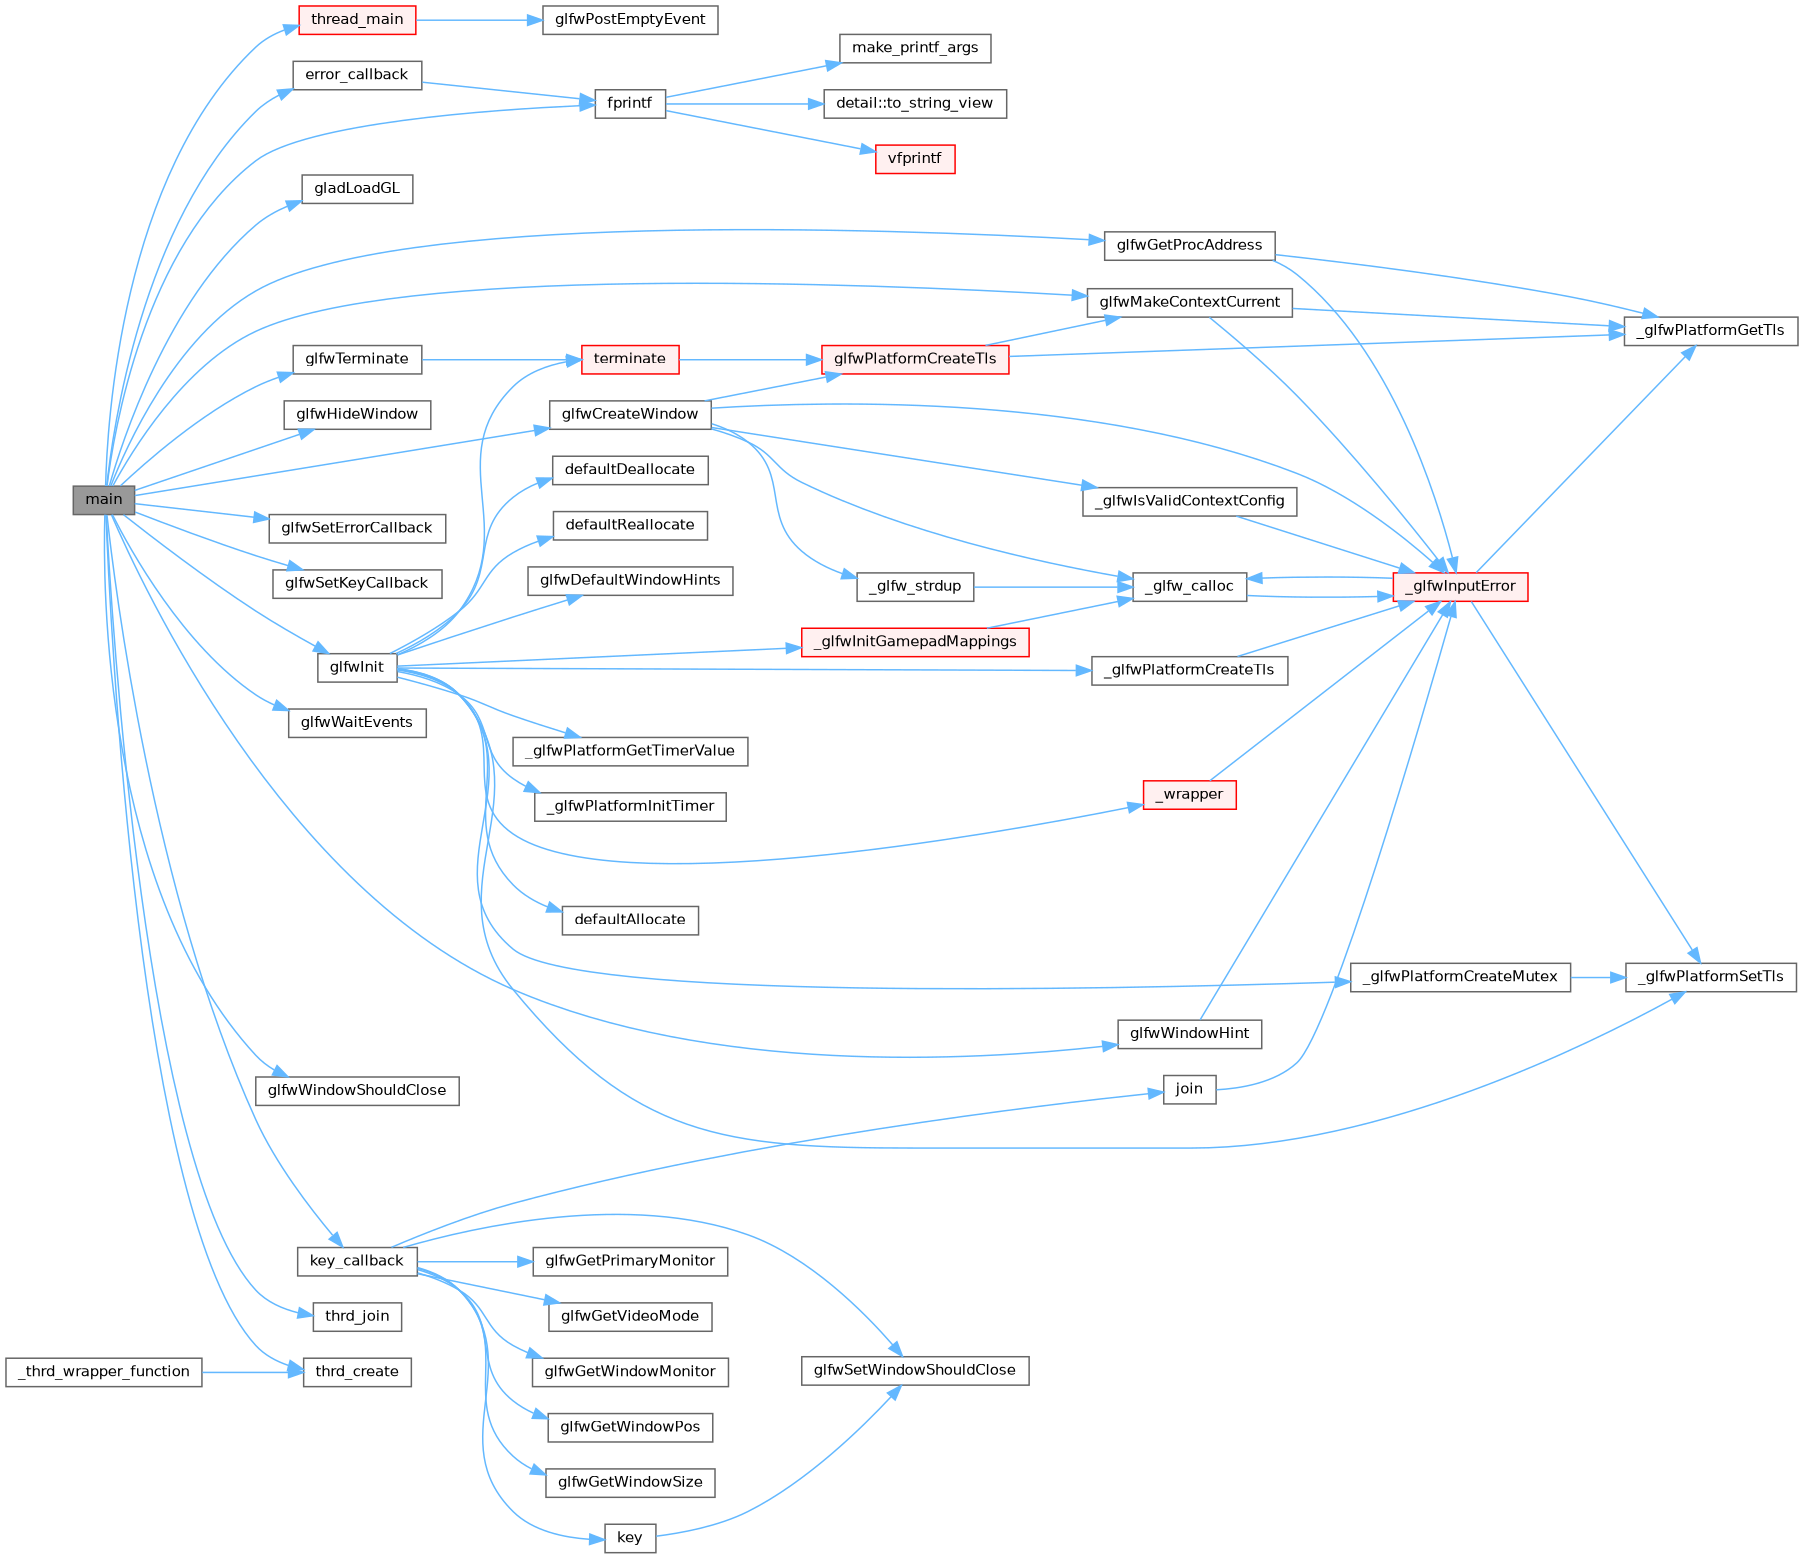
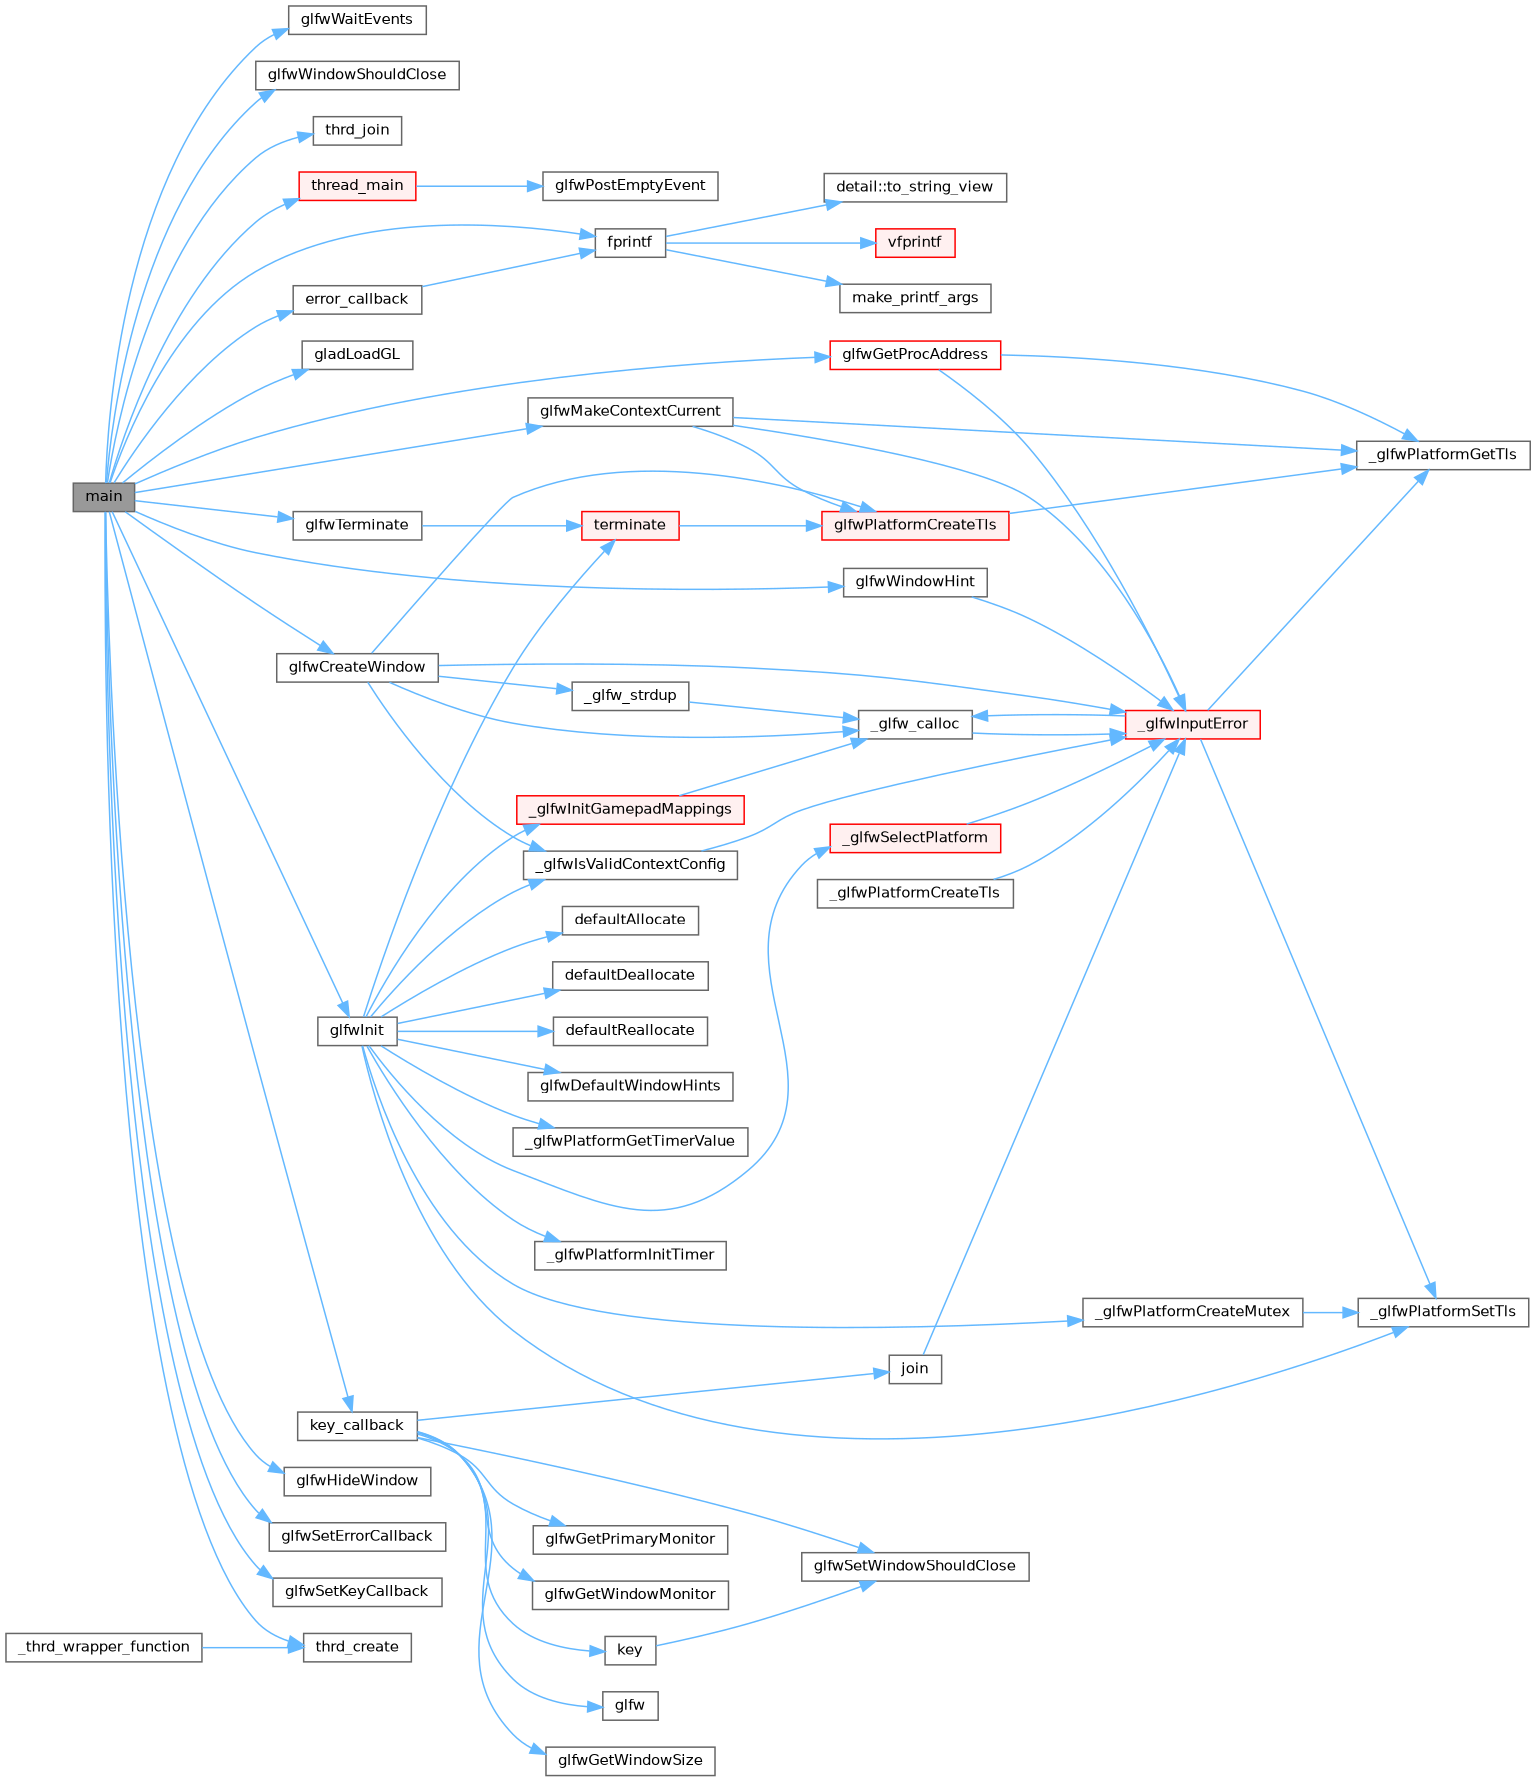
  digraph {
    rankdir=LR
    node [color=grey40 fillcolor=white fontname=Helvetica fontsize=10 shape=box style=filled]
    edge [color=steelblue1 fontname=Helvetica fontsize=10 labelfontname=Helvetica labelfontsize=10 style=solid]
    n1 [color=gray40 fillcolor=grey60 fontcolor=black height=0.2 label=main width=0.4]
    n2 [height=0.2 label=error_callback width=0.4]
    n3 [height=0.2 label=fprintf width=0.4]
    n4 [height=0.2 label=gladLoadGL width=0.4]
    n5 [height=0.2 label=glfwCreateWindow width=0.4]
    n6 [height=0.2 label=glfwMakeContextCurrent width=0.4]
-   n7 [height=0.2 label=glfwGetProcAddress width=0.4]
+   n7 [color=red height=0.2 label=glfwGetProcAddress width=0.4]
    n8 [height=0.2 label=glfwHideWindow width=0.4]
    n9 [height=0.2 label=glfwInit width=0.4]
    n10 [height=0.2 label=glfwSetErrorCallback width=0.4]
    n11 [height=0.2 label=glfwSetKeyCallback width=0.4]
    n12 [height=0.2 label=glfwTerminate width=0.4]
    n13 [height=0.2 label=glfwWaitEvents width=0.4]
    n14 [height=0.2 label=glfwWindowHint width=0.4]
    n15 [height=0.2 label=glfwWindowShouldClose width=0.4]
    n16 [height=0.2 label=key_callback width=0.4]
    n17 [height=0.2 label=thrd_create width=0.4]
    n18 [height=0.2 label=thrd_join width=0.4]
    n19 [color=red fillcolor="#FFF0F0" height=0.2 label=thread_main width=0.4]
    n20 [height=0.2 label=make_printf_args width=0.4]
    n21 [height=0.2 label="detail::to_string_view" width=0.4]
    n22 [color=red fillcolor="#FFF0F0" height=0.2 label=vfprintf width=0.4]
    n23 [height=0.2 label=_glfw_calloc width=0.4]
    n24 [color=red fillcolor="#FFF0F0" height=0.2 label=_glfwInputError width=0.4]
    n25 [height=0.2 label=_glfw_strdup width=0.4]
    n26 [height=0.2 label=_glfwIsValidContextConfig width=0.4]
    n27 [color=red fillcolor="#FFF0F0" height=0.2 label=glfwPlatformCreateTls width=0.4]
    n28 [height=0.2 label=_glfwPlatformGetTls width=0.4]
    n29 [height=0.2 label=_glfwPlatformSetTls width=0.4]
    n30 [color=red fillcolor="#FFF0F0" height=0.2 label=_glfwInitGamepadMappings width=0.4]
    n31 [height=0.2 label=_glfwPlatformCreateMutex width=0.4]
    n32 [height=0.2 label=_glfwPlatformCreateTls width=0.4]
    n33 [height=0.2 label=_glfwPlatformGetTimerValue width=0.4]
    n34 [height=0.2 label=_glfwPlatformInitTimer width=0.4]
-   n35 [color=red fillcolor="#FFF0F0" height=0.2 label=_wrapper width=0.4]
+   n35 [color=red fillcolor="#FFF0F0" height=0.2 label=_glfwSelectPlatform width=0.4]
    n36 [height=0.2 label=defaultAllocate width=0.4]
    n37 [height=0.2 label=defaultDeallocate width=0.4]
    n38 [height=0.2 label=defaultReallocate width=0.4]
    n39 [height=0.2 label=glfwDefaultWindowHints width=0.4]
    n40 [color=red fillcolor="#FFF0F0" height=0.2 label=terminate width=0.4]
    n41 [height=0.2 label=glfwGetPrimaryMonitor width=0.4]
-   n42 [height=0.2 label=glfwGetVideoMode width=0.4]
    n43 [height=0.2 label=glfwGetWindowMonitor width=0.4]
-   n44 [height=0.2 label=glfwGetWindowPos width=0.4]
+   n44 [height=0.2 label=glfw width=0.4]
    n45 [height=0.2 label=glfwGetWindowSize width=0.4]
    n46 [height=0.2 label=join width=0.4]
    n47 [height=0.2 label=glfwSetWindowShouldClose width=0.4]
    n48 [height=0.2 label=key width=0.4]
    n49 [height=0.2 label=glfwPostEmptyEvent width=0.4]
    n50 [height=0.2 label=_thrd_wrapper_function width=0.4]
    n1 -> n2
    n1 -> n3
    n1 -> n4
    n1 -> n5
    n1 -> n6
    n1 -> n7
    n1 -> n8
    n1 -> n9
    n1 -> n10
    n1 -> n11
    n1 -> n12
    n1 -> n13
    n1 -> n14
    n1 -> n15
    n1 -> n16
    n1 -> n17
    n1 -> n18
    n1 -> n19
    n2 -> n3
    n3 -> n20
    n3 -> n21
    n3 -> n22
    n5 -> n23
    n5 -> n24
    n5 -> n25
    n5 -> n26
    n5 -> n27
    n6 -> n24
    n6 -> n28
    n7 -> n24
    n7 -> n28
    n9 -> n29
    n9 -> n30
    n9 -> n31
-   n9 -> n32
+   n9 -> n26
    n9 -> n33
    n9 -> n34
    n9 -> n35
    n9 -> n36
    n9 -> n37
    n9 -> n38
    n9 -> n39
    n9 -> n40
    n12 -> n40
    n14 -> n24
    n16 -> n41
-   n16 -> n42
    n16 -> n43
    n16 -> n44
    n16 -> n45
    n16 -> n46
    n16 -> n47
    n16 -> n48
    n19 -> n49
    n23 -> n24
    n24 -> n23
    n24 -> n28
    n24 -> n29
    n25 -> n23
    n26 -> n24
-   n27 -> n6
+   n6 -> n27
    n27 -> n28
    n30 -> n23
    n31 -> n29
    n32 -> n24
    n35 -> n24
    n40 -> n27
    n46 -> n24
    n48 -> n47
    n50 -> n17
  }
